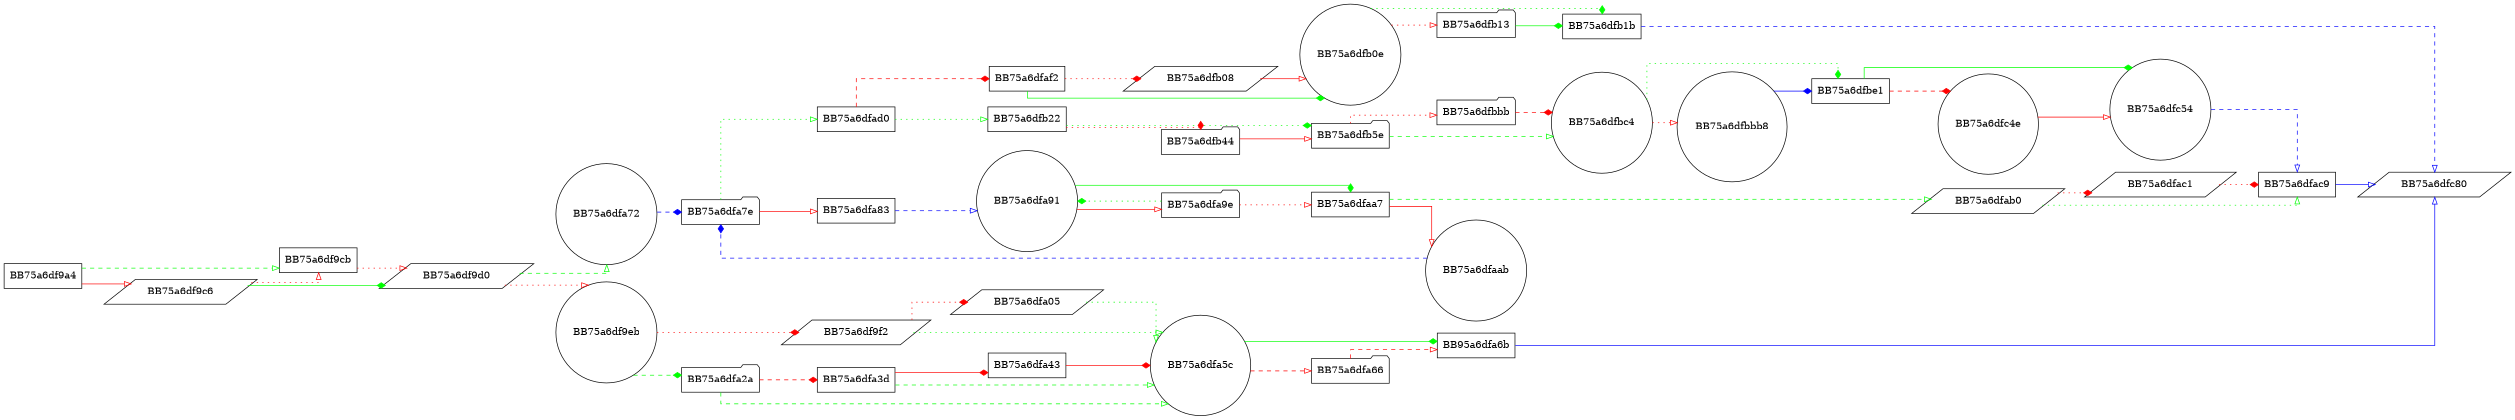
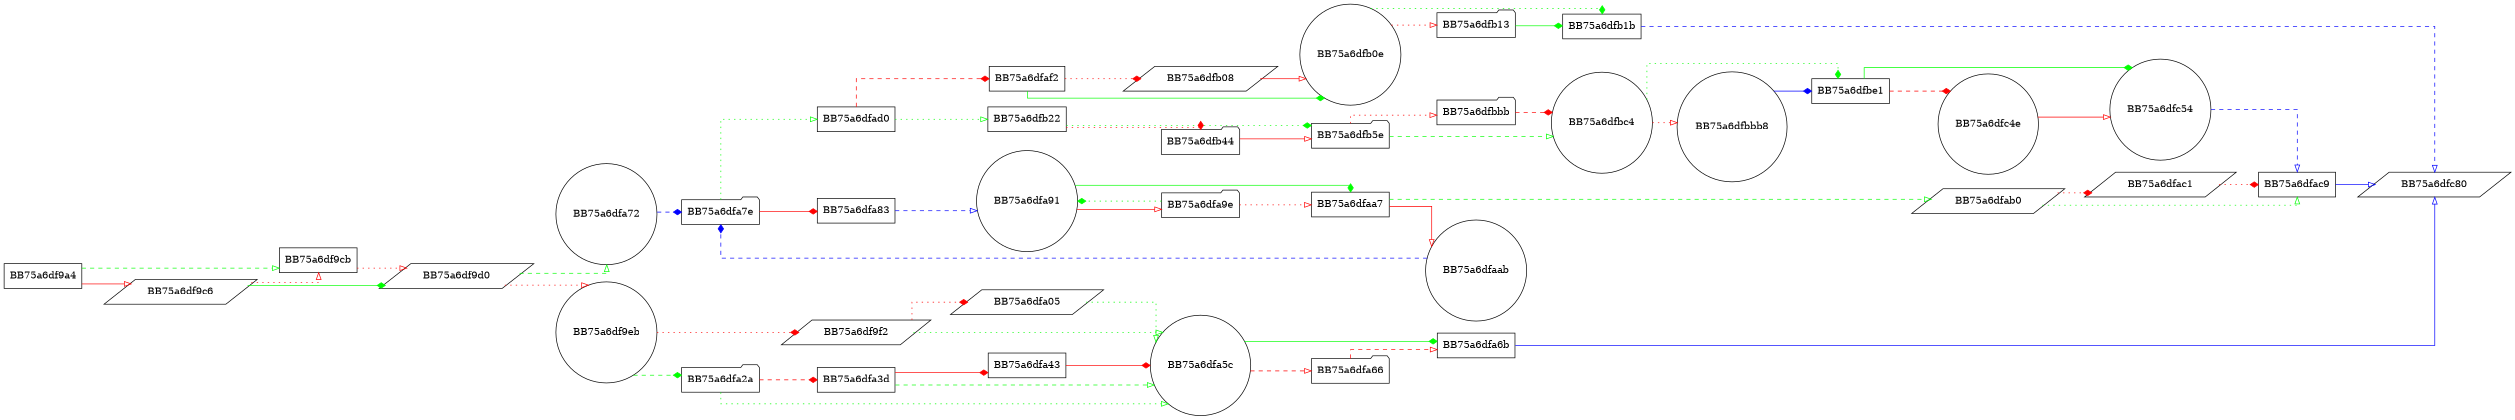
  digraph {
    rankdir=LR
    splines=ortho
    node [shape=box]
    edge [arrowhead=onormal color=red style=dotted]
    BB75a6df9a4
    BB75a6df9cb
    BB75a6df9c6 [shape=parallelogram]
    BB75a6df9d0 [shape=parallelogram]
    BB75a6dfa72 [shape=circle]
    BB75a6df9eb [shape=circle]
    BB75a6dfa7e [shape=folder]
    BB75a6dfa2a [shape=folder]
    BB75a6df9f2 [shape=parallelogram]
    BB75a6dfad0
    BB75a6dfa83
    BB75a6dfa5c [shape=circle]
    BB75a6dfa3d
    BB75a6dfa05 [shape=parallelogram]
-   BB75a6dfa6b [label=BB95a6dfa6b]
+   BB75a6dfa6b
    BB75a6dfa66 [shape=folder]
    BB75a6dfa43
    BB75a6dfc80 [shape=parallelogram]
    BB75a6dfb22
    BB75a6dfaf2
    BB75a6dfa91 [shape=circle]
    BB75a6dfb5e [shape=folder]
    BB75a6dfb44 [shape=folder]
    BB75a6dfb0e [shape=circle]
    BB75a6dfb08 [shape=parallelogram]
    BB75a6dfaa7
    BB75a6dfa9e [shape=folder]
    BB75a6dfab0 [shape=parallelogram]
    BB75a6dfaab [shape=circle]
    BB75a6dfac9
    BB75a6dfac1 [shape=parallelogram]
    BB75a6dfbc4 [shape=circle]
    BB75a6dfbbb [shape=folder]
    BB75a6dfb1b
    BB75a6dfb13 [shape=folder]
    BB75a6dfbe1
    n37 [label=BB75a6dfbbb8 shape=circle]
    BB75a6dfc54 [shape=circle]
    BB75a6dfc4e [shape=circle]
    BB75a6df9a4 -> BB75a6df9cb [color=green style=dashed]
    BB75a6df9a4 -> BB75a6df9c6 [style=solid]
    BB75a6df9cb -> BB75a6df9d0
    BB75a6df9c6 -> BB75a6df9cb
    BB75a6df9c6 -> BB75a6df9d0 [arrowhead=diamond color=green style=solid]
    BB75a6df9d0 -> BB75a6dfa72 [color=green style=dashed]
    BB75a6df9d0 -> BB75a6df9eb
    BB75a6dfa72 -> BB75a6dfa7e [arrowhead=diamond color=blue style=dashed]
    BB75a6df9eb -> BB75a6dfa2a [arrowhead=diamond color=green style=dashed]
    BB75a6df9eb -> BB75a6df9f2 [arrowhead=diamond]
    BB75a6dfa7e -> BB75a6dfad0 [color=green]
-   BB75a6dfa7e -> BB75a6dfa83 [style=solid]
-   BB75a6dfa2a -> BB75a6dfa5c [color=green style=dashed]
+   BB75a6dfa7e -> BB75a6dfa83 [arrowhead=diamond style=solid]
+   BB75a6dfa2a -> BB75a6dfa5c [color=green]
    BB75a6dfa2a -> BB75a6dfa3d [arrowhead=diamond style=dashed]
    BB75a6df9f2 -> BB75a6dfa5c [color=green]
    BB75a6df9f2 -> BB75a6dfa05 [arrowhead=diamond]
    BB75a6dfad0 -> BB75a6dfb22 [color=green]
    BB75a6dfad0 -> BB75a6dfaf2 [arrowhead=diamond style=dashed]
    BB75a6dfa83 -> BB75a6dfa91 [color=blue style=dashed]
    BB75a6dfa5c -> BB75a6dfa6b [arrowhead=diamond color=green style=solid]
    BB75a6dfa5c -> BB75a6dfa66 [style=dashed]
    BB75a6dfa3d -> BB75a6dfa5c [color=green style=dashed]
    BB75a6dfa3d -> BB75a6dfa43 [arrowhead=diamond style=solid]
    BB75a6dfa05 -> BB75a6dfa5c [color=green]
    BB75a6dfa6b -> BB75a6dfc80 [color=blue style=solid]
    BB75a6dfa66 -> BB75a6dfa6b [style=dashed]
    BB75a6dfa43 -> BB75a6dfa5c [arrowhead=diamond style=solid]
    BB75a6dfb22 -> BB75a6dfb5e [arrowhead=diamond color=green]
    BB75a6dfb22 -> BB75a6dfb44 [arrowhead=diamond]
    BB75a6dfaf2 -> BB75a6dfb0e [arrowhead=diamond color=green style=solid]
    BB75a6dfaf2 -> BB75a6dfb08 [arrowhead=diamond]
    BB75a6dfa91 -> BB75a6dfaa7 [arrowhead=diamond color=green style=solid]
    BB75a6dfa91 -> BB75a6dfa9e [style=solid]
    BB75a6dfb5e -> BB75a6dfbc4 [color=green style=dashed]
    BB75a6dfb5e -> BB75a6dfbbb
    BB75a6dfb44 -> BB75a6dfb5e [style=solid]
    BB75a6dfb0e -> BB75a6dfb1b [arrowhead=diamond color=green]
    BB75a6dfb0e -> BB75a6dfb13
    BB75a6dfb08 -> BB75a6dfb0e [style=solid]
    BB75a6dfaa7 -> BB75a6dfab0 [color=green style=dashed]
    BB75a6dfaa7 -> BB75a6dfaab [style=solid]
    BB75a6dfa9e -> BB75a6dfa91 [arrowhead=diamond color=green]
    BB75a6dfa9e -> BB75a6dfaa7
    BB75a6dfab0 -> BB75a6dfac9 [color=green]
    BB75a6dfab0 -> BB75a6dfac1 [arrowhead=diamond]
    BB75a6dfaab -> BB75a6dfa7e [arrowhead=diamond color=blue style=dashed]
    BB75a6dfac9 -> BB75a6dfc80 [color=blue style=solid]
    BB75a6dfac1 -> BB75a6dfac9 [arrowhead=diamond]
    BB75a6dfbc4 -> BB75a6dfbe1 [arrowhead=diamond color=green]
    BB75a6dfbc4 -> n37
    BB75a6dfbbb -> BB75a6dfbc4 [arrowhead=diamond style=dashed]
    BB75a6dfb1b -> BB75a6dfc80 [color=blue style=dashed]
    BB75a6dfb13 -> BB75a6dfb1b [arrowhead=diamond color=green style=solid]
    BB75a6dfbe1 -> BB75a6dfc54 [arrowhead=diamond color=green style=solid]
    BB75a6dfbe1 -> BB75a6dfc4e [arrowhead=diamond style=dashed]
    n37 -> BB75a6dfbe1 [arrowhead=diamond color=blue style=solid]
    BB75a6dfc54 -> BB75a6dfac9 [color=blue style=dashed]
    BB75a6dfc4e -> BB75a6dfc54 [style=solid]
  }
